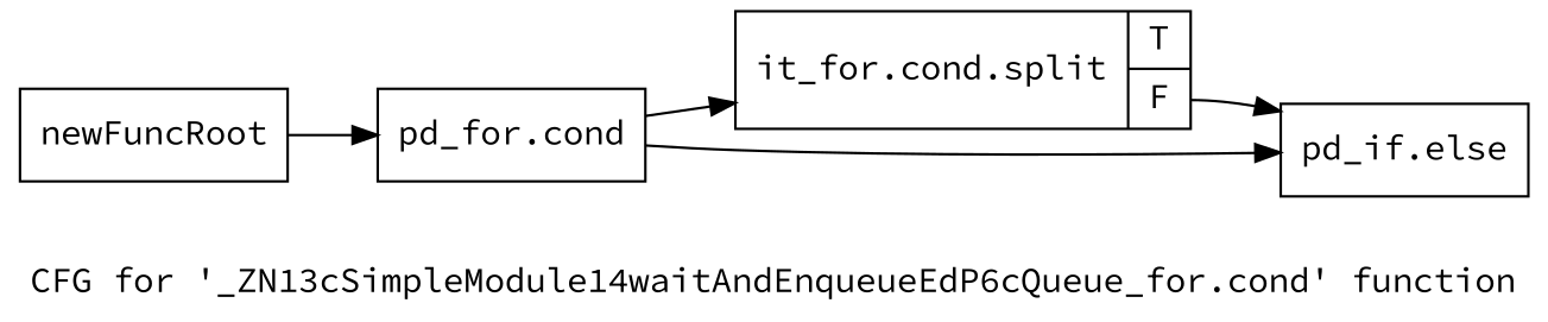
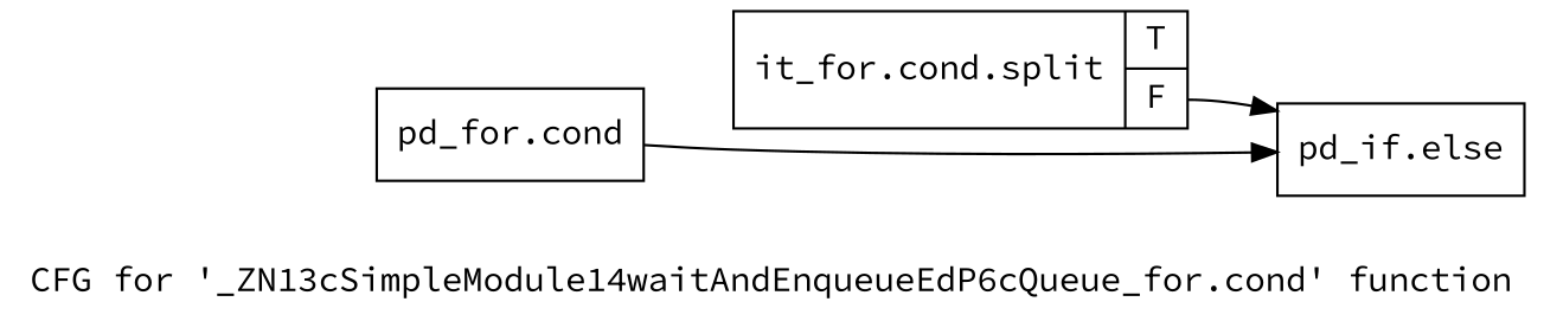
  digraph {
    fontname="Source Code Pro"
    label="CFG for '_ZN13cSimpleModule14waitAndEnqueueEdP6cQueue_for.cond' function"
    rankdir=LR
    node [fontname="Source Code Pro" shape=record]
    edge [fontname="Source Code Pro"]
-   n1 [label="{newFuncRoot}"]
    n2 [label="{pd_for.cond}"]
    n3 [label="{it_for.cond.split|{<s0>T|<s1>F}}"]
    n4 [label="{pd_if.else}"]
-   n1 -> n2
-   n2 -> n3
    n2 -> n4
    n3 -> n4 [tailport=s1]
  }
